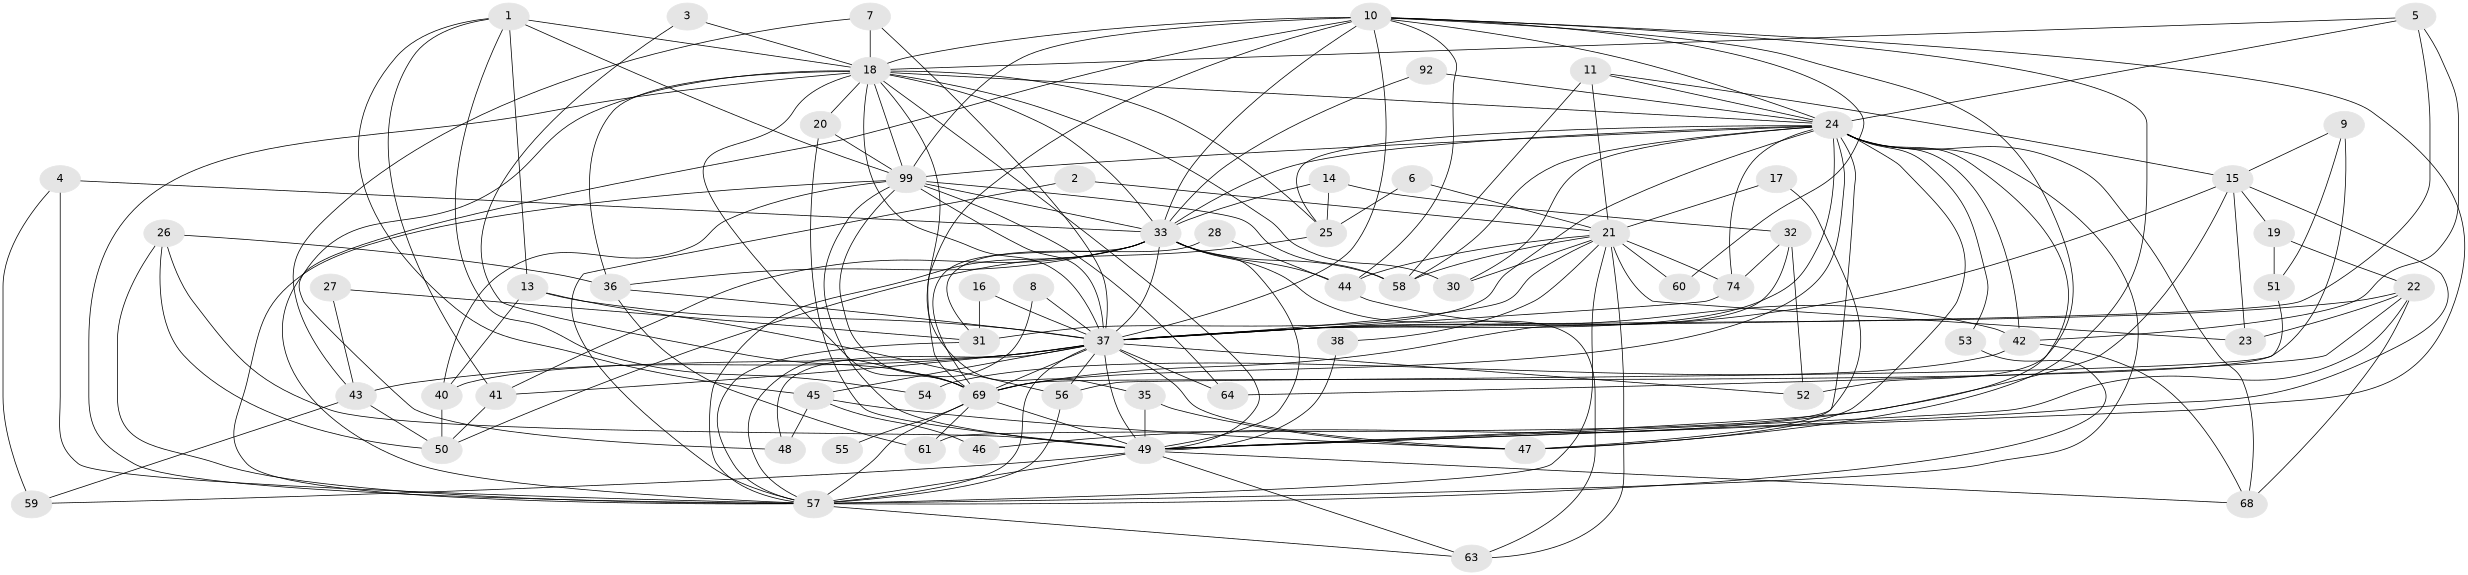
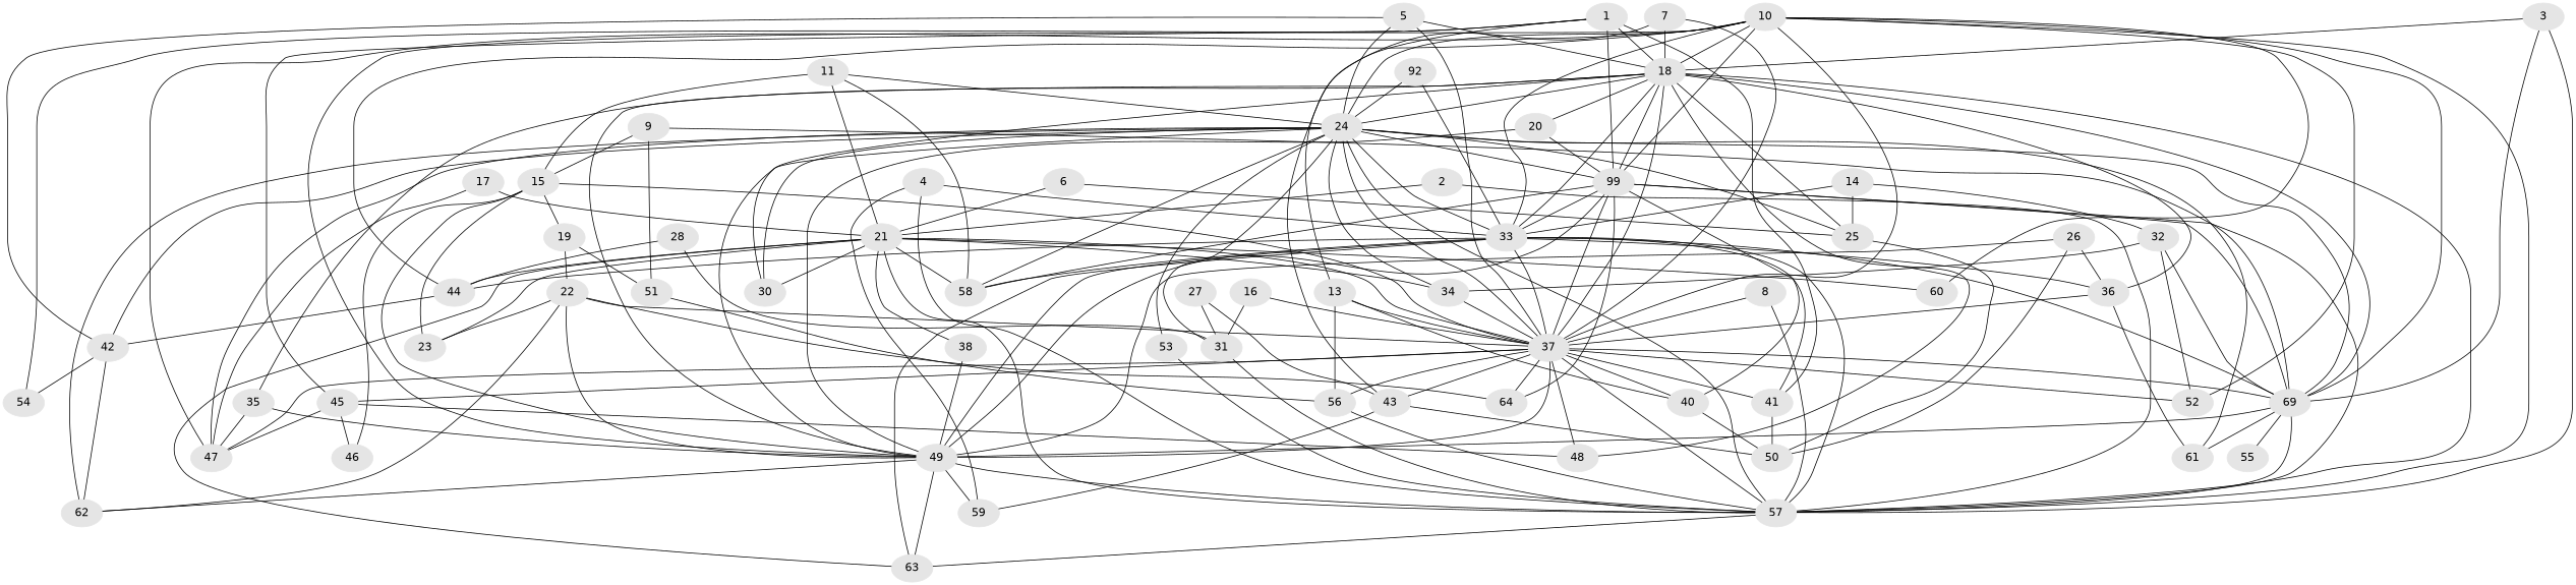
  graph {
    fontname="DejaVu Sans"
    node [color=gray90 fontname="DejaVu Sans" style=filled]
    edge [fontname="DejaVu Sans" weight=1.0]
    1
    13
    18
    n4 [label=99]
    41
    45
    54
    37
    40
    56
    57
    n12 [label=69]
    33
    24
    25
    49
    20
    30
    35
    36
    48
    58
    64
    50
    47
    46
    2
    21
    44
    60
    23
-   34 [label=74]
+   34
    38
    63
    3
    61
    55
    4
    59
    5
    42
    31
-   62 [label=68]
+   62
    53
    43
    52
    6
    7
    8
    9
    15
    51
    19
    10
    11
    n56 [label=92]
    14
    32
    22
    16
    17
    26
    27
    28
    1 -- 13
    1 -- 18 [weight=2.0]
    1 -- n4
    1 -- 41
    1 -- 45
    1 -- 54
    13 -- 37
    13 -- 40
    13 -- 56
    18 -- n4
    18 -- 37 [weight=3.0]
    18 -- 57 [weight=2.0]
    18 -- n12
    18 -- 33
    18 -- 24 [weight=2.0]
    18 -- 25 [weight=2.0]
    18 -- 49
    18 -- 20
    18 -- 30
    18 -- 35
    18 -- 36
    18 -- 48
    n4 -- 37 [weight=3.0]
    n4 -- 40
    n4 -- 57
    n4 -- n12
    n4 -- 33 [weight=2.0]
    n4 -- 49 [weight=2.0]
    n4 -- 58
    n4 -- 64
    41 -- 50
    45 -- 48
    45 -- 47
    45 -- 46
    37 -- 41 [weight=2.0]
    37 -- 45
    37 -- 40
    37 -- 56
    37 -- 57 [weight=3.0]
    37 -- n12 [weight=2.0]
    37 -- 49 [weight=2.0]
    37 -- 48
    37 -- 64 [weight=2.0]
    37 -- 47
    37 -- 43
    37 -- 52
    40 -- 50 [weight=2.0]
    56 -- 57
    57 -- 63
    n12 -- 57 [weight=2.0]
    n12 -- 49 [weight=2.0]
    n12 -- 61
    n12 -- 55
    33 -- 41
    33 -- 37 [weight=3.0]
    33 -- 57 [weight=2.0]
    33 -- n12
    33 -- 49
    33 -- 36
    33 -- 58 [weight=2.0]
    33 -- 44
    33 -- 63
    24 -- n4
    24 -- 37 [weight=3.0]
    24 -- 57
    24 -- n12
    24 -- 33
    24 -- 25
    24 -- 49 [weight=3.0]
    24 -- 30
    24 -- 58
    24 -- 47
    24 -- 34
    24 -- 61
    24 -- 42
    24 -- 31
    24 -- 62
    24 -- 53
    25 -- 50
    49 -- 57 [weight=2.0]
    49 -- 63
    49 -- 59
    49 -- 62
    20 -- n4
    20 -- 49
    35 -- 49
    35 -- 47
    36 -- 37
    36 -- 61
    2 -- 57
    2 -- 21
    21 -- 37 [weight=2.0]
    21 -- 57
    21 -- 30
    21 -- 58
    21 -- 44
    21 -- 60
    21 -- 23
    21 -- 34
    21 -- 38
    21 -- 63
    44 -- 42
    34 -- 37
    38 -- 49
    3 -- 18
-   26 -- 57
+   3 -- 57
    3 -- n12
    4 -- 57
    4 -- 33
    4 -- 59
    5 -- 18
    5 -- 37
    5 -- 24
    5 -- 42
    42 -- 54
    42 -- 62
    31 -- 57
    53 -- 57
    43 -- 50
    43 -- 59
    6 -- 25
    6 -- 21
    7 -- 18
    7 -- 37
    7 -- 43
    8 -- 37
    8 -- 57
    9 -- n12
    9 -- 15
    9 -- 51
    15 -- 37
    15 -- 49
    15 -- 46
    15 -- 23
    15 -- 19
    51 -- 56
    19 -- 51
    19 -- 22
    10 -- 18 [weight=2.0]
    10 -- n4
    10 -- 37 [weight=2.0]
    10 -- 57 [weight=2.0]
    10 -- n12
    10 -- 33
    10 -- 24
    10 -- 49
    10 -- 47 [weight=2.0]
    10 -- 44
    10 -- 60
    10 -- 52
    11 -- 24
    11 -- 58
    11 -- 21
    11 -- 15
    n56 -- 33
    n56 -- 24
    14 -- 33 [weight=2.0]
    14 -- 25
    14 -- 32
    32 -- n12
    32 -- 34
    32 -- 52
    22 -- 37
    22 -- 49
    22 -- 64
    22 -- 23
    22 -- 62
    16 -- 37 [weight=2.0]
    16 -- 31
    17 -- 47
    17 -- 21
    26 -- 49
    26 -- 36
    26 -- 50
    27 -- 31
    27 -- 43
    28 -- 44
    28 -- 31
  }
